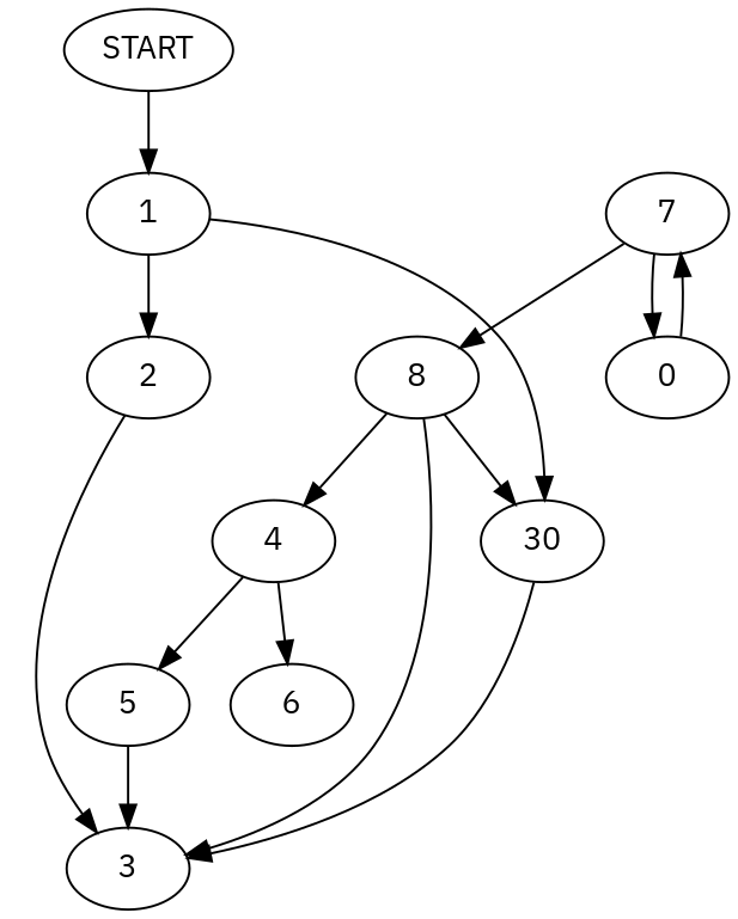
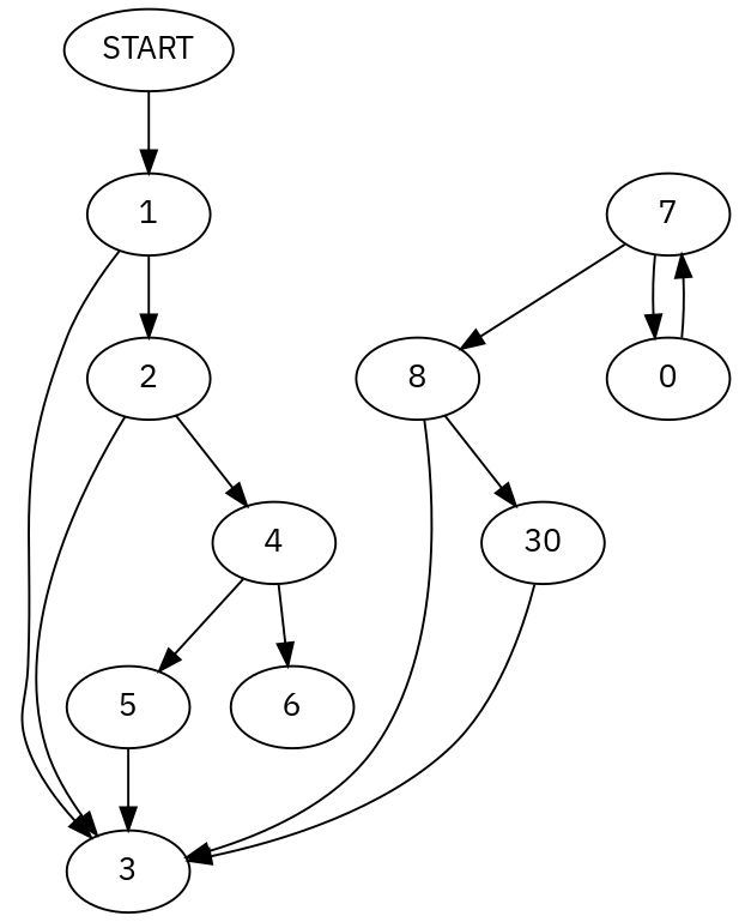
  digraph {
    fontname="IBM Plex Sans"
    node [fontname="IBM Plex Sans"]
    edge [fontname="IBM Plex Sans"]
    n1 [label=START]
    1
    2
    3
    4
    5
    6
    7
    8
    n10 [label=0]
    n11 [label=30]
    n1 -> 1
    1 -> 2
-   1 -> n11
+   1 -> 3
    2 -> 3
-   8 -> 4
+   2 -> 4
    4 -> 5
    4 -> 6
    5 -> 3
    7 -> 8
    7 -> n10
    8 -> 3
    8 -> n11
    n10 -> 7
    n11 -> 3
  }
